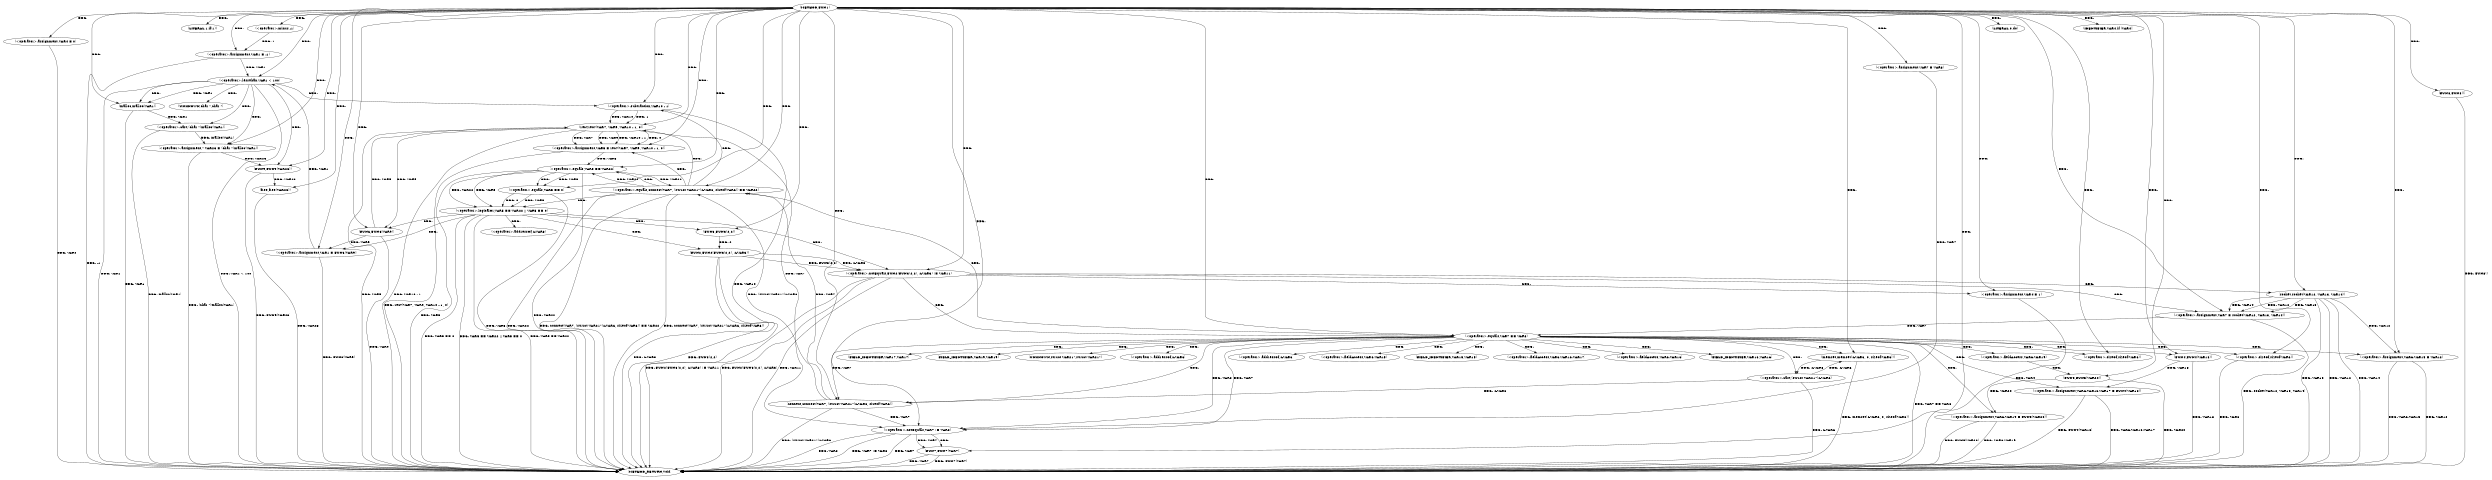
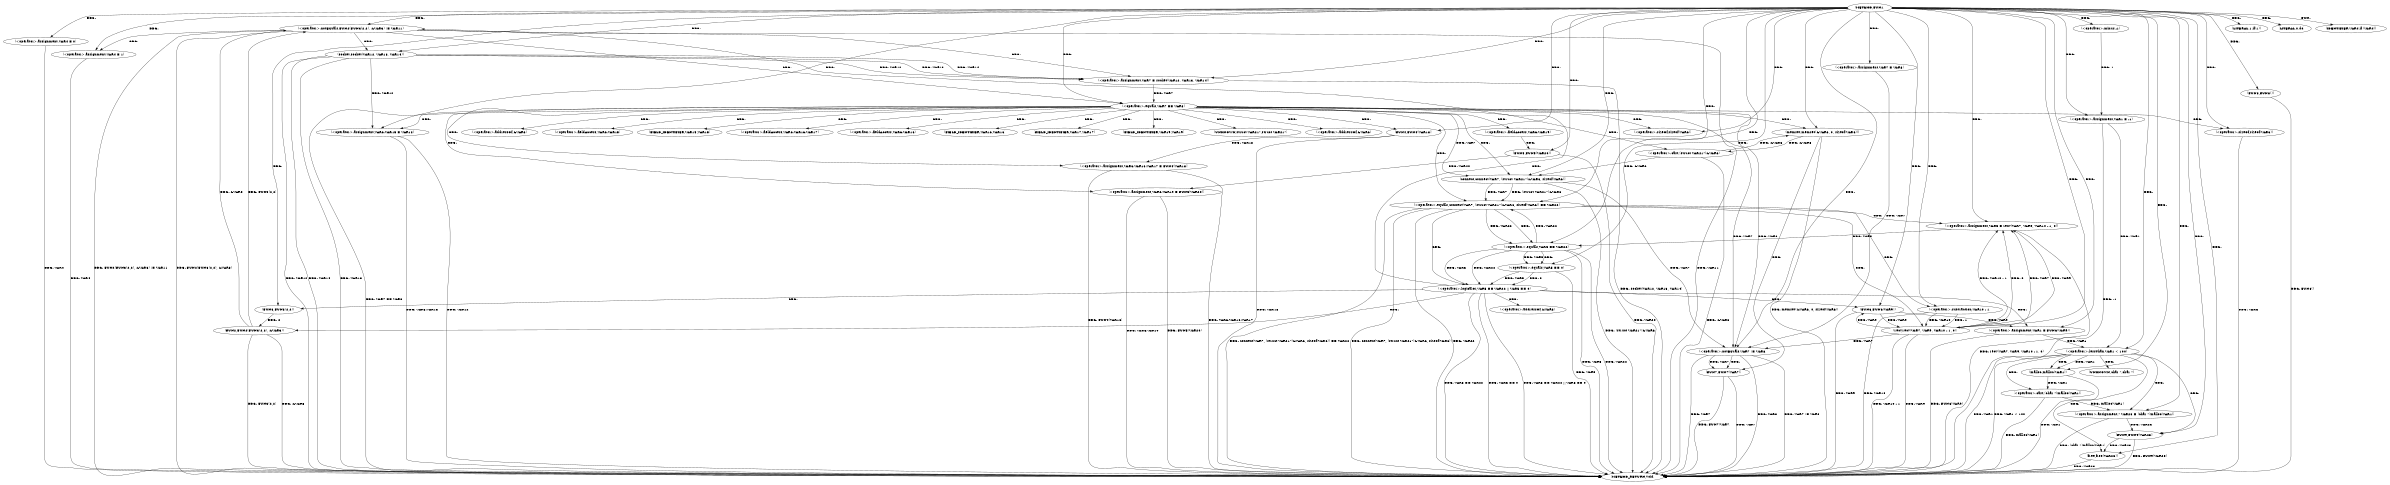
  digraph {
    n1 [label="(METHOD,FUN1)"]
    n2 [label="(<operator>.assignment,VAR1 = -1)"]
    n3 [label="(<operator>.minus,-1)"]
    n4 [label="(LITERAL,1,if(1))"]
    n5 [label="(<operator>.assignment,VAR4 = 0)"]
    n6 [label="(<operator>.assignment,VAR7 = VAR8)"]
    n7 [label="(<operator>.notEquals,FUN2(FUN3(2,2), &VAR3) != VAR11)"]
    n8 [label="(FUN3,FUN3(2,2))"]
    n9 [label="(<operator>.assignment,VAR4 = 1)"]
    n10 [label="(<operator>.assignment,VAR7 = socket(VAR12, VAR13, VAR14))"]
    n11 [label="(socket,socket(VAR12, VAR13, VAR14))"]
    n12 [label="(<operator>.equals,VAR7 == VAR8)"]
    n13 [label="(memset,memset(&VAR6, 0, sizeof(VAR6)))"]
    n14 [label="(<operator>.sizeOf,sizeof(VAR6))"]
    n15 [label="(<operator>.assignment,VAR6.VAR15 = VAR12)"]
    n16 [label="(FUN4,FUN4(VAR18))"]
    n17 [label="(FUN5,FUN5(VAR20))"]
    n18 [label="(<operator>.equals,connect(VAR7, (struct VAR21*)&VAR6, sizeof(VAR6)) == VAR22)"]
    n19 [label="(connect,connect(VAR7, (struct VAR21*)&VAR6, sizeof(VAR6)))"]
    n20 [label="(<operator>.sizeOf,sizeof(VAR6))"]
    n21 [label="(<operator>.assignment,VAR5 = recv(VAR7, VAR9, VAR10 - 1, 0))"]
    n22 [label="(recv,recv(VAR7, VAR9, VAR10 - 1, 0))"]
    n23 [label="(<operator>.subtraction,VAR10 - 1)"]
    n24 [label="(<operator>.equals,VAR5 == VAR22)"]
    n25 [label="(<operator>.equals,VAR5 == 0)"]
    n26 [label="(<operator>.assignment,VAR1 = FUN6(VAR9))"]
    n27 [label="(FUN6,FUN6(VAR9))"]
    n28 [label="(LITERAL,0,do)"]
    n29 [label="(<operator>.notEquals,VAR7 != VAR8)"]
    n30 [label="(FUN7,FUN7(VAR7))"]
    n31 [label="(IDENTIFIER,VAR4,if (VAR4))"]
    n32 [label="(FUN8,FUN8())"]
    n33 [label="(<operator>.lessThan,VAR1 < 100)"]
    n34 [label="(<operator>.assignment,* VAR23 = (char *)malloc(VAR1))"]
    n35 [label="(malloc,malloc(VAR1))"]
    n36 [label="(FUN9,FUN9(VAR23))"]
    n37 [label="(free,free(VAR23))"]
    n38 [label="(METHOD_RETURN,void)"]
    n39 [label="(FUN2,FUN2(FUN3(2,2), &VAR3))"]
    n40 [label="(<operator>.assignment,VAR6.VAR16.VAR17 = FUN4(VAR18))"]
    n41 [label="(<operator>.assignment,VAR6.VAR19 = FUN5(VAR20))"]
    n42 [label="(<operator>.cast,(struct VAR21*)&VAR6)"]
    n43 [label="(<operator>.addressOf,&VAR6)"]
    n44 [label="(<operator>.fieldAccess,VAR6.VAR15)"]
    n45 [label="(FIELD_IDENTIFIER,VAR15,VAR15)"]
    n46 [label="(<operator>.fieldAccess,VAR6.VAR16.VAR17)"]
    n47 [label="(<operator>.fieldAccess,VAR6.VAR16)"]
    n48 [label="(FIELD_IDENTIFIER,VAR16,VAR16)"]
    n49 [label="(FIELD_IDENTIFIER,VAR17,VAR17)"]
    n50 [label="(<operator>.fieldAccess,VAR6.VAR19)"]
    n51 [label="(FIELD_IDENTIFIER,VAR19,VAR19)"]
    n52 [label="(UNKNOWN,struct VAR21*,struct VAR21*)"]
    n53 [label="(<operator>.addressOf,&VAR6)"]
    n54 [label="(<operator>.logicalOr,VAR5 == VAR22 || VAR5 == 0)"]
    n55 [label="(<operator>.cast,(char *)malloc(VAR1))"]
    n56 [label="(UNKNOWN,char *,char *)"]
    n57 [label="(<operator>.addressOf,&VAR3)"]
    n1 -> n2 [label="DDG: "]
    n1 -> n3 [label="DDG: "]
    n1 -> n4 [label="DDG: "]
    n1 -> n5 [label="DDG: "]
    n1 -> n6 [label="DDG: "]
    n1 -> n7 [label="DDG: "]
    n1 -> n8 [label="DDG: "]
    n1 -> n9 [label="DDG: "]
    n1 -> n10 [label="DDG: "]
    n1 -> n11 [label="DDG: "]
    n1 -> n12 [label="DDG: "]
    n1 -> n13 [label="DDG: "]
    n1 -> n14 [label="DDG: "]
    n1 -> n15 [label="DDG: "]
    n1 -> n16 [label="DDG: "]
    n1 -> n17 [label="DDG: "]
    n1 -> n18 [label="DDG: "]
    n1 -> n19 [label="DDG: "]
    n1 -> n20 [label="DDG: "]
    n1 -> n21 [label="DDG: "]
    n1 -> n22 [label="DDG: "]
    n1 -> n23 [label="DDG: "]
    n1 -> n24 [label="DDG: "]
    n1 -> n25 [label="DDG: "]
    n1 -> n26 [label="DDG: "]
    n1 -> n27 [label="DDG: "]
    n1 -> n28 [label="DDG: "]
    n1 -> n29 [label="DDG: "]
-   n1 -> n30 [label="DDG: "]
-   n1 -> n31 [label="DDG: "]
+   n13 -> n30 [label="DDG: "]
+   n1 -> n31 [label="FUN: "]
    n1 -> n32 [label="DDG: "]
    n1 -> n33 [label="DDG: "]
    n1 -> n34 [label="DDG: "]
    n1 -> n35 [label="DDG: "]
    n1 -> n36 [label="DDG: "]
    n1 -> n37 [label="DDG: "]
    n2 -> n33 [label="DDG: VAR1"]
    n2 -> n38 [label="DDG: -1"]
    n3 -> n2 [label="DDG: 1"]
    n5 -> n38 [label="DDG: VAR4"]
    n6 -> n29 [label="DDG: VAR7"]
    n7 -> n9 [label="CDG: "]
    n7 -> n10 [label="CDG: "]
    n7 -> n11 [label="CDG: "]
    n7 -> n12 [label="CDG: "]
    n7 -> n38 [label="DDG: FUN2(FUN3(2,2), &VAR3)"]
    n7 -> n38 [label="DDG: VAR11"]
    n7 -> n38 [label="DDG: FUN2(FUN3(2,2), &VAR3) != VAR11"]
    n8 -> n39 [label="DDG: 2"]
    n9 -> n38 [label="DDG: VAR4"]
    n10 -> n12 [label="DDG: VAR7"]
    n10 -> n38 [label="DDG: socket(VAR12, VAR13, VAR14)"]
    n11 -> n10 [label="DDG: VAR12"]
    n11 -> n10 [label="DDG: VAR13"]
    n11 -> n10 [label="DDG: VAR14"]
    n11 -> n15 [label="DDG: VAR12"]
    n11 -> n38 [label="DDG: VAR12"]
    n11 -> n38 [label="DDG: VAR14"]
    n11 -> n38 [label="DDG: VAR13"]
    n12 -> n13 [label="CDG: "]
    n12 -> n14 [label="CDG: "]
    n12 -> n15 [label="CDG: "]
    n12 -> n16 [label="CDG: "]
    n12 -> n18 [label="CDG: "]
    n12 -> n19 [label="DDG: VAR7"]
    n12 -> n19 [label="CDG: "]
    n12 -> n20 [label="CDG: "]
    n12 -> n29 [label="DDG: VAR7"]
    n12 -> n29 [label="DDG: VAR8"]
    n12 -> n38 [label="DDG: VAR7 == VAR8"]
    n12 -> n40 [label="CDG: "]
    n12 -> n41 [label="CDG: "]
    n12 -> n42 [label="CDG: "]
    n12 -> n43 [label="CDG: "]
    n12 -> n44 [label="CDG: "]
    n12 -> n45 [label="CDG: "]
    n12 -> n46 [label="CDG: "]
    n12 -> n47 [label="CDG: "]
    n12 -> n48 [label="CDG: "]
    n12 -> n49 [label="CDG: "]
    n12 -> n50 [label="CDG: "]
    n12 -> n51 [label="CDG: "]
    n12 -> n52 [label="CDG: "]
    n12 -> n53 [label="CDG: "]
    n13 -> n38 [label="DDG: memset(&VAR6, 0, sizeof(VAR6))"]
    n13 -> n42 [label="DDG: &VAR6"]
    n15 -> n38 [label="DDG: VAR12"]
    n15 -> n38 [label="DDG: VAR6.VAR15"]
    n16 -> n38 [label="DDG: VAR18"]
    n16 -> n40 [label="DDG: VAR18"]
    n17 -> n38 [label="DDG: VAR20"]
    n17 -> n41 [label="DDG: VAR20"]
    n18 -> n21 [label="CDG: "]
    n18 -> n22 [label="CDG: "]
    n18 -> n23 [label="CDG: "]
    n18 -> n24 [label="DDG: VAR22"]
    n18 -> n24 [label="CDG: "]
    n18 -> n38 [label="DDG: connect(VAR7, (struct VAR21*)&VAR6, sizeof(VAR6))"]
    n18 -> n38 [label="DDG: VAR22"]
    n18 -> n38 [label="DDG: connect(VAR7, (struct VAR21*)&VAR6, sizeof(VAR6)) == VAR22"]
    n18 -> n54 [label="CDG: "]
    n19 -> n18 [label="DDG: VAR7"]
    n19 -> n18 [label="DDG: (struct VAR21*)&VAR6"]
    n19 -> n29 [label="DDG: VAR7"]
    n19 -> n38 [label="DDG: (struct VAR21*)&VAR6"]
    n20 -> n38 [label="DDG: VAR6"]
    n21 -> n24 [label="DDG: VAR5"]
    n21 -> n38 [label="DDG: recv(VAR7, VAR9, VAR10 - 1, 0)"]
    n22 -> n21 [label="DDG: VAR7"]
    n22 -> n21 [label="DDG: VAR9"]
    n22 -> n21 [label="DDG: VAR10 - 1"]
    n22 -> n21 [label="DDG: 0"]
    n22 -> n27 [label="DDG: VAR9"]
    n22 -> n29 [label="DDG: VAR7"]
    n22 -> n38 [label="DDG: VAR10 - 1"]
    n22 -> n38 [label="DDG: VAR9"]
    n23 -> n22 [label="DDG: VAR10"]
    n23 -> n22 [label="DDG: 1"]
    n23 -> n38 [label="DDG: VAR10"]
    n24 -> n18 [label="DDG: VAR22"]
    n24 -> n25 [label="DDG: VAR5"]
    n24 -> n25 [label="CDG: "]
    n24 -> n38 [label="DDG: VAR5"]
    n24 -> n38 [label="DDG: VAR22"]
    n24 -> n54 [label="DDG: VAR5"]
    n24 -> n54 [label="DDG: VAR22"]
    n25 -> n38 [label="DDG: VAR5"]
    n25 -> n54 [label="DDG: VAR5"]
    n25 -> n54 [label="DDG: 0"]
    n26 -> n33 [label="DDG: VAR1"]
    n26 -> n38 [label="DDG: FUN6(VAR9)"]
    n27 -> n22 [label="DDG: VAR9"]
    n27 -> n26 [label="DDG: VAR9"]
    n27 -> n38 [label="DDG: VAR9"]
    n29 -> n30 [label="DDG: VAR7"]
    n29 -> n30 [label="CDG: "]
    n29 -> n38 [label="DDG: VAR8"]
    n29 -> n38 [label="DDG: VAR7 != VAR8"]
    n29 -> n38 [label="DDG: VAR7"]
    n30 -> n38 [label="DDG: VAR7"]
    n30 -> n38 [label="DDG: FUN7(VAR7)"]
    n32 -> n38 [label="DDG: FUN8()"]
    n33 -> n34 [label="CDG: "]
    n33 -> n35 [label="DDG: VAR1"]
    n33 -> n35 [label="CDG: "]
    n33 -> n36 [label="CDG: "]
-   n33 -> n23 [label="CDG: "]
+   n33 -> n37 [label="CDG: "]
    n33 -> n38 [label="DDG: VAR1 < 100"]
    n33 -> n38 [label="DDG: VAR1"]
    n33 -> n55 [label="CDG: "]
    n33 -> n56 [label="CDG: "]
    n34 -> n36 [label="DDG: VAR23"]
    n34 -> n38 [label="DDG: (char *)malloc(VAR1)"]
    n35 -> n38 [label="DDG: VAR1"]
    n35 -> n55 [label="DDG: VAR1"]
    n36 -> n37 [label="DDG: VAR23"]
    n36 -> n38 [label="DDG: FUN9(VAR23)"]
    n37 -> n38 [label="DDG: VAR23"]
    n39 -> n7 [label="DDG: FUN3(2,2)"]
    n39 -> n7 [label="DDG: &VAR3"]
    n39 -> n38 [label="DDG: FUN3(2,2)"]
    n39 -> n38 [label="DDG: &VAR3"]
    n40 -> n38 [label="DDG: FUN4(VAR18)"]
    n40 -> n38 [label="DDG: VAR6.VAR16.VAR17"]
    n41 -> n38 [label="DDG: VAR6.VAR19"]
    n41 -> n38 [label="DDG: FUN5(VAR20)"]
    n42 -> n13 [label="DDG: &VAR6"]
    n42 -> n19 [label="DDG: &VAR6"]
    n42 -> n38 [label="DDG: &VAR6"]
    n50 -> n17 [label="CDG: "]
    n54 -> n7 [label="CDG: "]
    n54 -> n8 [label="CDG: "]
    n54 -> n26 [label="CDG: "]
    n54 -> n27 [label="CDG: "]
    n54 -> n38 [label="DDG: VAR5 == VAR22"]
    n54 -> n38 [label="DDG: VAR5 == 0"]
    n54 -> n38 [label="DDG: VAR5 == VAR22 || VAR5 == 0"]
    n54 -> n39 [label="CDG: "]
    n54 -> n57 [label="CDG: "]
    n55 -> n34 [label="DDG: malloc(VAR1)"]
    n55 -> n38 [label="DDG: malloc(VAR1)"]
  }
